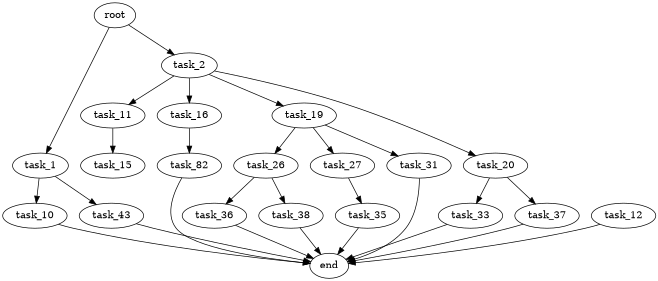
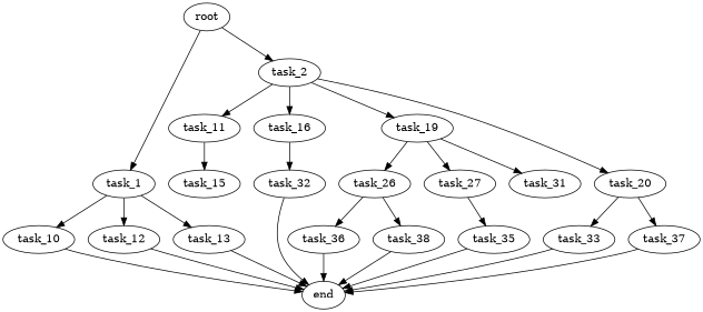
  digraph {
    root
    task_1
    task_2
    task_10
    task_12
-   task_13 [label=task_43]
+   task_13
    task_11
    task_16
    task_19
    task_20
    end
    task_15
-   task_32 [label=task_82]
+   task_32
    task_26
    task_27
    task_31
    task_33
    task_37
    task_36
    task_38
    task_35
    root -> task_1
    root -> task_2
    task_1 -> task_10
+   task_1 -> task_12
    task_1 -> task_13
    task_2 -> task_11
    task_2 -> task_16
    task_2 -> task_19
    task_2 -> task_20
    task_10 -> end
    task_12 -> end
    task_13 -> end
    task_11 -> task_15
    task_16 -> task_32
    task_19 -> task_26
    task_19 -> task_27
    task_19 -> task_31
    task_20 -> task_33
    task_20 -> task_37
    task_32 -> end
    task_26 -> task_36
    task_26 -> task_38
    task_27 -> task_35
-   task_31 -> end
    task_33 -> end
    task_37 -> end
    task_36 -> end
    task_38 -> end
    task_35 -> end
  }
